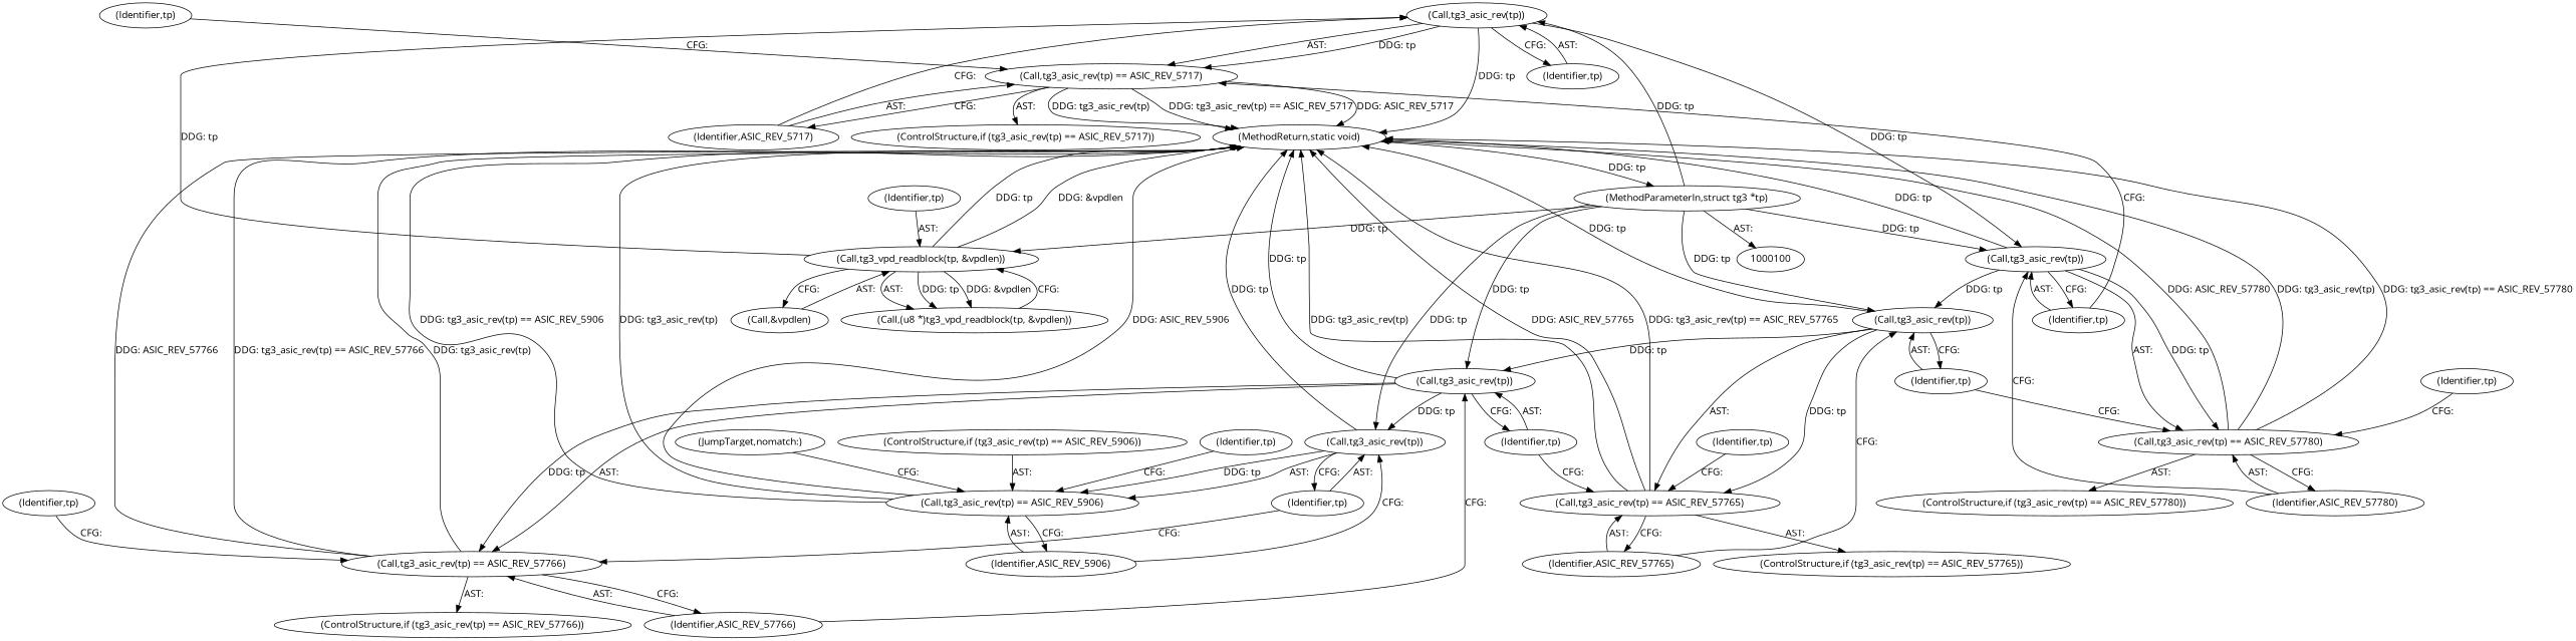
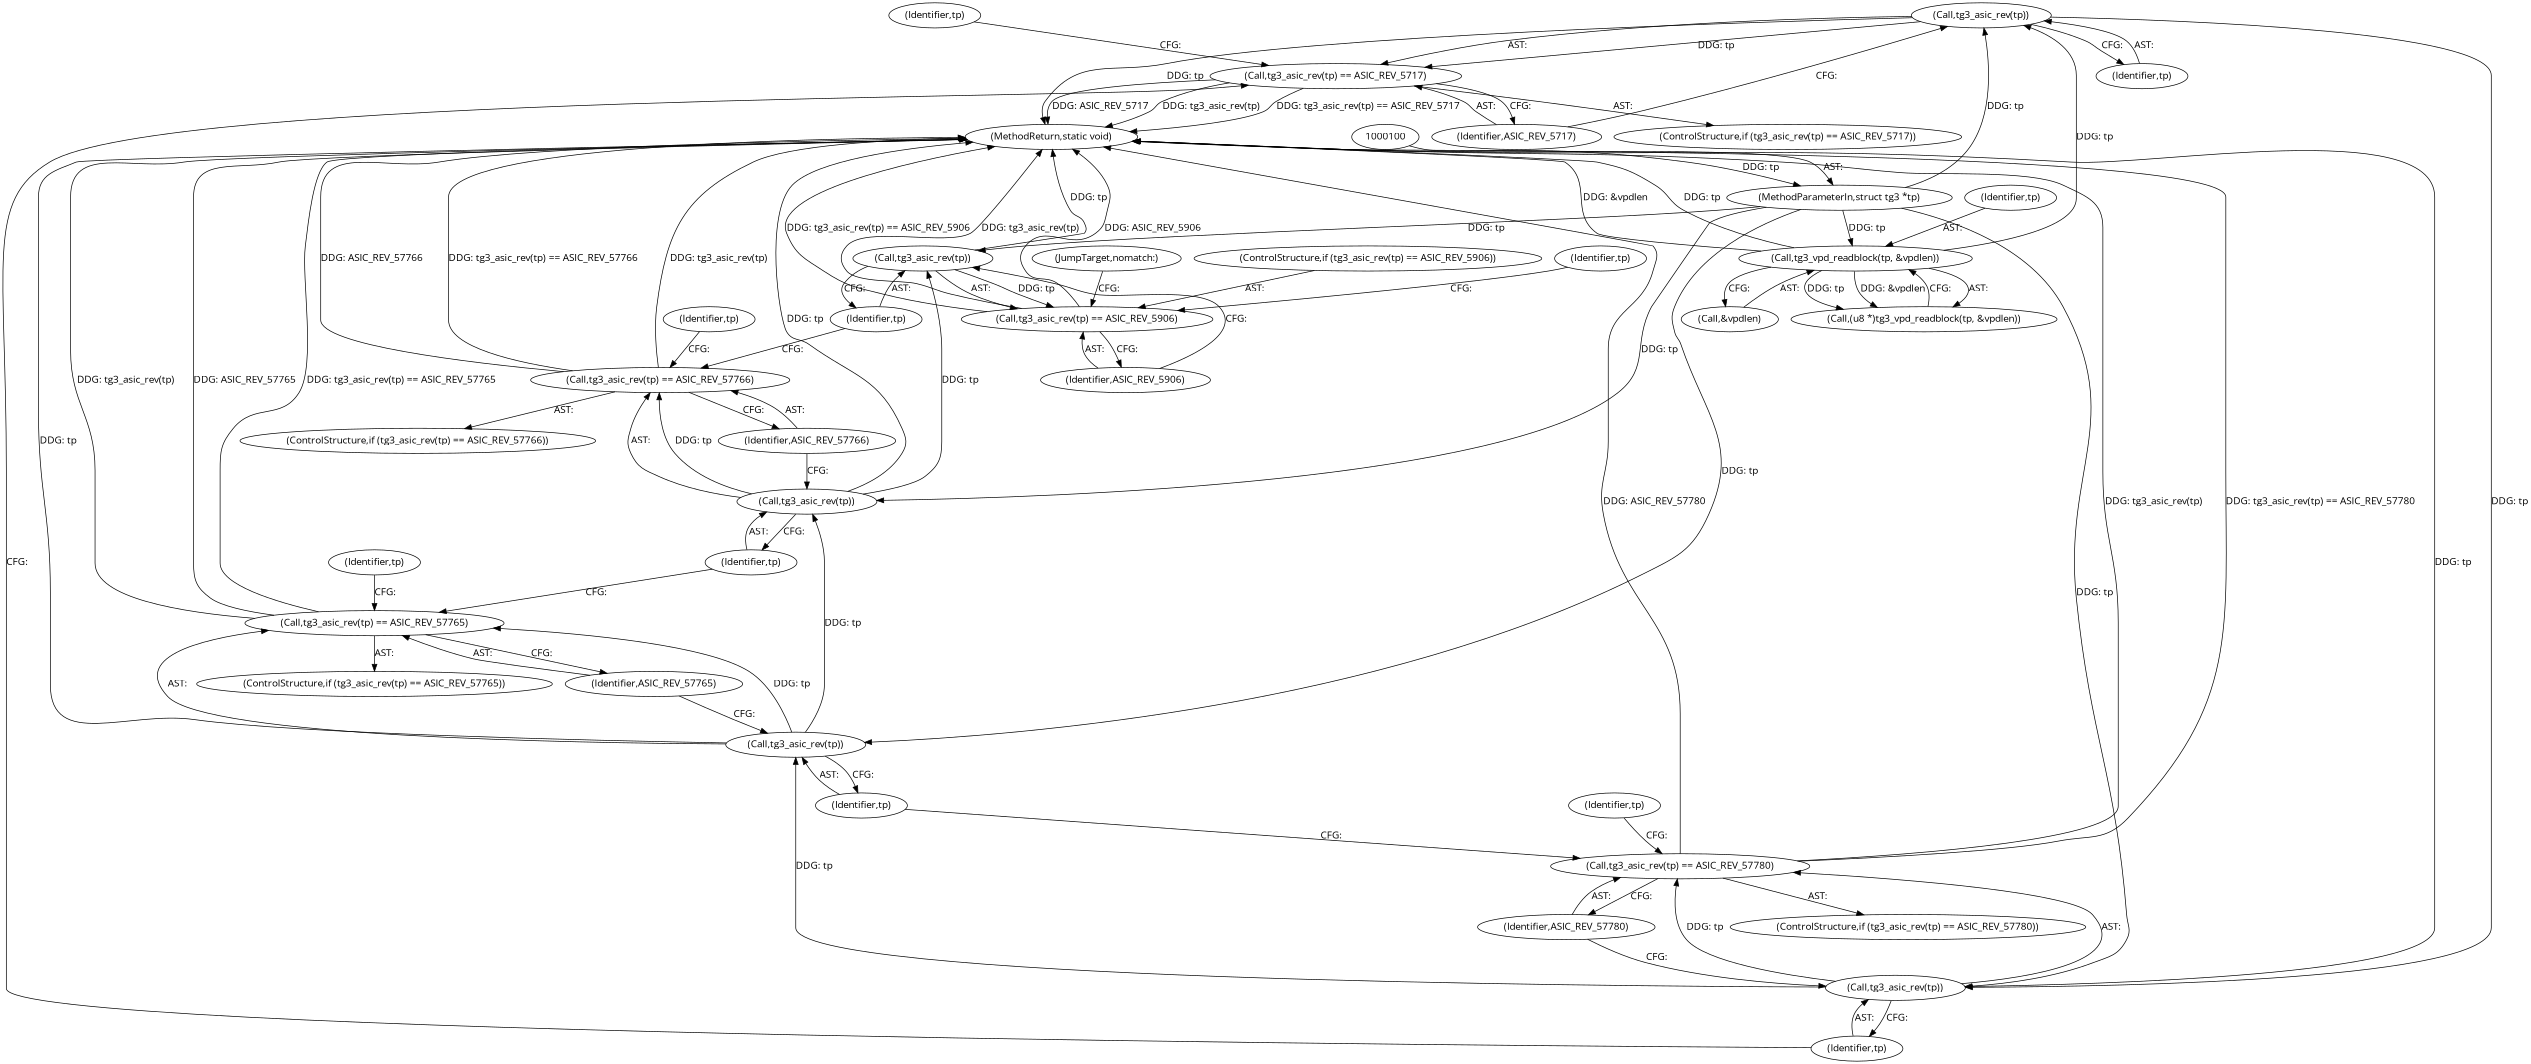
  digraph {
    fontname="Open Sans"
    node [fontname="Open Sans"]
    edge [fontname="Open Sans"]
    n1 [label="(Call,tg3_asic_rev(tp))"]
    n2 [label="(Call,tg3_asic_rev(tp) == ASIC_REV_5717)"]
    n3 [label="(Call,tg3_asic_rev(tp))"]
    n4 [label="(Identifier,tp)"]
    n5 [label="(MethodReturn,static void)"]
    n6 [label="(Identifier,ASIC_REV_5717)"]
    n7 [label="(ControlStructure,if (tg3_asic_rev(tp) == ASIC_REV_5717))"]
    n8 [label="(Call,tg3_asic_rev(tp))"]
    n9 [label="(Call,tg3_asic_rev(tp) == ASIC_REV_57780)"]
    n10 [label="(Identifier,tp)"]
    n11 [label="(MethodParameterIn,struct tg3 *tp)"]
    n12 [label="(Call,tg3_vpd_readblock(tp, &vpdlen))"]
    n13 [label="(Call,&vpdlen)"]
    n14 [label="(Call,(u8 *)tg3_vpd_readblock(tp, &vpdlen))"]
    n15 [label="(Call,tg3_asic_rev(tp))"]
    n16 [label="(Call,tg3_asic_rev(tp))"]
    1000100
    n18 [label="(Call,tg3_asic_rev(tp) == ASIC_REV_57765)"]
    n19 [label="(Identifier,tp)"]
    n20 [label="(Call,tg3_asic_rev(tp) == ASIC_REV_57766)"]
    n21 [label="(Identifier,tp)"]
    n22 [label="(Call,tg3_asic_rev(tp) == ASIC_REV_5906)"]
    n23 [label="(Identifier,tp)"]
    n24 [label="(ControlStructure,if (tg3_asic_rev(tp) == ASIC_REV_57780))"]
    n25 [label="(Identifier,ASIC_REV_57780)"]
    n26 [label="(Identifier,ASIC_REV_57765)"]
    n27 [label="(ControlStructure,if (tg3_asic_rev(tp) == ASIC_REV_57765))"]
    n28 [label="(Identifier,ASIC_REV_57766)"]
    n29 [label="(ControlStructure,if (tg3_asic_rev(tp) == ASIC_REV_57766))"]
    n30 [label="(Identifier,ASIC_REV_5906)"]
    n31 [label="(ControlStructure,if (tg3_asic_rev(tp) == ASIC_REV_5906))"]
    n32 [label="(Identifier,tp)"]
    n33 [label="(Identifier,tp)"]
    n34 [label="(Identifier,tp)"]
    n35 [label="(Identifier,tp)"]
    n36 [label="(Identifier,tp)"]
    n37 [label="(JumpTarget,nomatch:)"]
    n38 [label="(Identifier,tp)"]
    n1 -> n2 [label="AST: "]
    n1 -> n2 [label="DDG: tp"]
    n1 -> n3 [label="DDG: tp"]
    n1 -> n4 [label="CFG: "]
    n1 -> n5 [label="DDG: tp"]
    n2 -> n5 [label="DDG: tg3_asic_rev(tp) == ASIC_REV_5717"]
    n2 -> n5 [label="DDG: ASIC_REV_5717"]
    n2 -> n5 [label="DDG: tg3_asic_rev(tp)"]
    n2 -> n6 [label="CFG: "]
    n2 -> n7 [label="AST: "]
    n3 -> n5 [label="DDG: tp"]
    n3 -> n8 [label="DDG: tp"]
    n3 -> n9 [label="AST: "]
    n3 -> n9 [label="DDG: tp"]
    n3 -> n10 [label="CFG: "]
    n4 -> n1 [label="AST: "]
    n5 -> n11 [label="DDG: tp"]
    n6 -> n1 [label="CFG: "]
    n6 -> n2 [label="AST: "]
    n8 -> n5 [label="DDG: tp"]
    n8 -> n15 [label="DDG: tp"]
    n8 -> n18 [label="AST: "]
    n8 -> n18 [label="DDG: tp"]
    n8 -> n19 [label="CFG: "]
    n9 -> n5 [label="DDG: ASIC_REV_57780"]
    n9 -> n5 [label="DDG: tg3_asic_rev(tp)"]
    n9 -> n5 [label="DDG: tg3_asic_rev(tp) == ASIC_REV_57780"]
    n9 -> n24 [label="AST: "]
    n9 -> n25 [label="CFG: "]
    n10 -> n2 [label="CFG: "]
    n10 -> n3 [label="AST: "]
    n11 -> n1 [label="DDG: tp"]
    n11 -> n3 [label="DDG: tp"]
    n11 -> n8 [label="DDG: tp"]
    n11 -> n12 [label="DDG: tp"]
    n11 -> n15 [label="DDG: tp"]
    n11 -> n16 [label="DDG: tp"]
-   n11 -> 1000100 [label="AST: "]
+   1000100 -> n11 [label="AST: "]
    n12 -> n1 [label="DDG: tp"]
    n12 -> n5 [label="DDG: tp"]
    n12 -> n5 [label="DDG: &vpdlen"]
    n12 -> n13 [label="CFG: "]
    n12 -> n14 [label="AST: "]
    n12 -> n14 [label="DDG: tp"]
    n12 -> n14 [label="DDG: &vpdlen"]
    n13 -> n12 [label="AST: "]
    n14 -> n12 [label="CFG: "]
    n15 -> n5 [label="DDG: tp"]
    n15 -> n16 [label="DDG: tp"]
    n15 -> n20 [label="AST: "]
    n15 -> n20 [label="DDG: tp"]
    n15 -> n21 [label="CFG: "]
    n16 -> n5 [label="DDG: tp"]
    n16 -> n22 [label="AST: "]
    n16 -> n22 [label="DDG: tp"]
    n16 -> n23 [label="CFG: "]
    n18 -> n5 [label="DDG: tg3_asic_rev(tp)"]
    n18 -> n5 [label="DDG: ASIC_REV_57765"]
    n18 -> n5 [label="DDG: tg3_asic_rev(tp) == ASIC_REV_57765"]
    n18 -> n26 [label="CFG: "]
    n18 -> n27 [label="AST: "]
    n19 -> n8 [label="AST: "]
    n19 -> n9 [label="CFG: "]
    n20 -> n5 [label="DDG: ASIC_REV_57766"]
    n20 -> n5 [label="DDG: tg3_asic_rev(tp) == ASIC_REV_57766"]
    n20 -> n5 [label="DDG: tg3_asic_rev(tp)"]
    n20 -> n28 [label="CFG: "]
    n20 -> n29 [label="AST: "]
    n21 -> n15 [label="AST: "]
    n21 -> n18 [label="CFG: "]
    n22 -> n5 [label="DDG: ASIC_REV_5906"]
    n22 -> n5 [label="DDG: tg3_asic_rev(tp) == ASIC_REV_5906"]
    n22 -> n5 [label="DDG: tg3_asic_rev(tp)"]
    n22 -> n30 [label="CFG: "]
    n23 -> n16 [label="AST: "]
    n23 -> n20 [label="CFG: "]
    n25 -> n3 [label="CFG: "]
    n25 -> n9 [label="AST: "]
    n26 -> n8 [label="CFG: "]
    n26 -> n18 [label="AST: "]
    n28 -> n15 [label="CFG: "]
    n28 -> n20 [label="AST: "]
    n30 -> n16 [label="CFG: "]
    n30 -> n22 [label="AST: "]
    n31 -> n22 [label="AST: "]
    n32 -> n18 [label="CFG: "]
    n33 -> n22 [label="CFG: "]
    n34 -> n9 [label="CFG: "]
    n35 -> n20 [label="CFG: "]
    n36 -> n2 [label="CFG: "]
    n37 -> n22 [label="CFG: "]
    n38 -> n12 [label="AST: "]
  }
